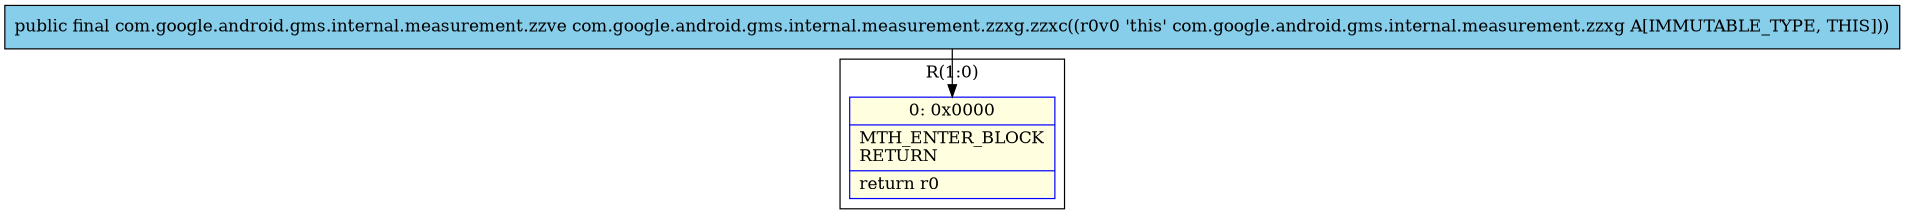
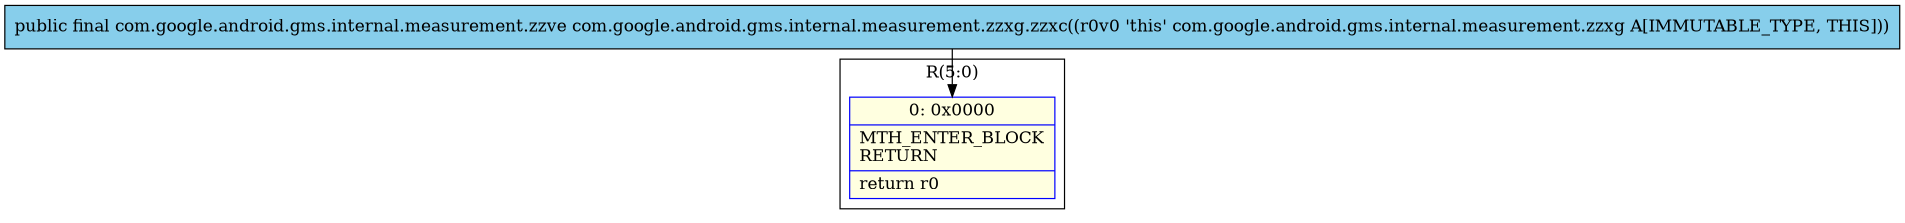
  digraph {
    node [shape=record style=filled]
    n1 [color=blue label="{0\:\ 0x0000|MTH_ENTER_BLOCK\lRETURN\l|return r0\l}" fillcolor=lightyellow]
    n2 [label="{public final com.google.android.gms.internal.measurement.zzve com.google.android.gms.internal.measurement.zzxg.zzxc((r0v0 'this' com.google.android.gms.internal.measurement.zzxg A[IMMUTABLE_TYPE, THIS])) }" fillcolor=skyblue]
    subgraph cluster_1 {
-     label="R(1:0)"
+     label="R(5:0)"
      n1
    }
    n2 -> n1
  }
